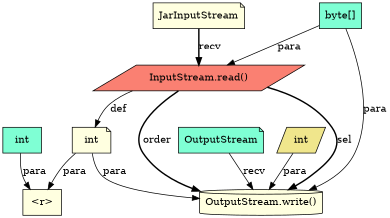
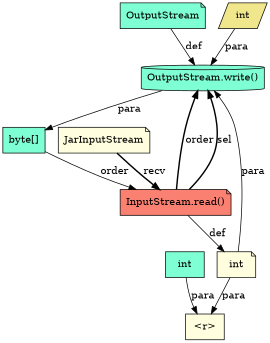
  digraph {
    node [fillcolor=aquamarine shape=note style=filled]
    edge [style=solid]
-   n1 [fillcolor=lightyellow label="OutputStream.write()" shape=cylinder]
+   n1 [label="OutputStream.write()" shape=cylinder]
    n2 [fillcolor=lightyellow label=int]
    n3 [fillcolor=lightyellow label="<r>" shape=box]
-   n4 [fillcolor=salmon label="InputStream.read()" shape=parallelogram]
+   n4 [fillcolor=salmon label="InputStream.read()"]
    n5 [label=int shape=box]
    n6 [label="byte[]" shape=box]
    n7 [label=OutputStream]
    n8 [fillcolor=khaki label=int shape=parallelogram]
    n9 [fillcolor=lightyellow label=JarInputStream]
    n2 -> n1 [label=para]
    n2 -> n3 [label=para]
    n4 -> n1 [label=order style=bold]
    n4 -> n1 [label=sel style=bold]
    n4 -> n2 [label=def]
    n5 -> n3 [label=para]
-   n6 -> n1 [label=para]
-   n6 -> n4 [label=para]
-   n7 -> n1 [label=recv]
+   n1 -> n6 [label=para]
+   n6 -> n4 [label=order]
+   n7 -> n1 [label=def]
    n8 -> n1 [label=para]
    n9 -> n4 [label=recv style=bold]
  }
